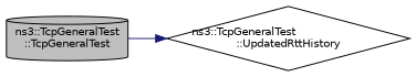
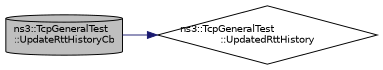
  digraph {
    rankdir=LR
    node [color=black fontname=Helvetica fontsize=10 style=filled]
-   n1 [fillcolor=grey75 fontcolor=black height=0.2 label="ns3::TcpGeneralTest\l::TcpGeneralTest" shape=cylinder width=0.4]
+   n1 [fillcolor=grey75 fontcolor=black height=0.2 label="ns3::TcpGeneralTest\l::UpdateRttHistoryCb" shape=cylinder width=0.4]
    n2 [fillcolor=white height=0.2 label="ns3::TcpGeneralTest\l::UpdatedRttHistory" shape=diamond width=0.4]
    n1 -> n2 [color=midnightblue fontname=Helvetica fontsize=10 labelfontname=Helvetica labelfontsize=10 style=solid]
  }
